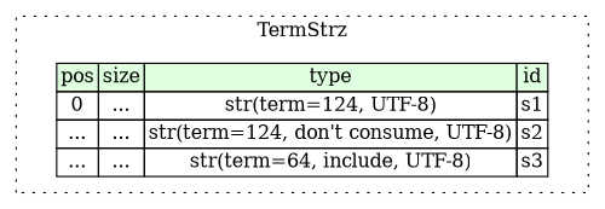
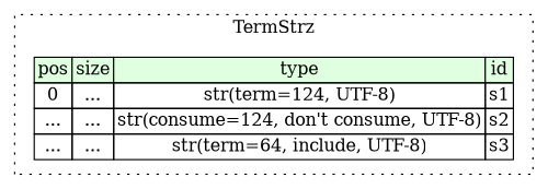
  digraph {
    rankdir=LR
-   n1 [label=<<TABLE BORDER="0" CELLBORDER="1" CELLSPACING="0"> 			<TR><TD BGCOLOR="#E0FFE0">pos</TD><TD BGCOLOR="#E0FFE0">size</TD><TD BGCOLOR="#E0FFE0">type</TD><TD BGCOLOR="#E0FFE0">id</TD></TR> 			<TR><TD PORT="s1_pos">0</TD><TD PORT="s1_size">...</TD><TD>str(term=124, UTF-8)</TD><TD PORT="s1_type">s1</TD></TR> 			<TR><TD PORT="s2_pos">...</TD><TD PORT="s2_size">...</TD><TD>str(term=124, don't consume, UTF-8)</TD><TD PORT="s2_type">s2</TD></TR> 			<TR><TD PORT="s3_pos">...</TD><TD PORT="s3_size">...</TD><TD>str(term=64, include, UTF-8)</TD><TD PORT="s3_type">s3</TD></TR> 		</TABLE>> shape=plaintext]
+   n1 [label=<<TABLE BORDER="0" CELLBORDER="1" CELLSPACING="0"> 			<TR><TD BGCOLOR="#E0FFE0">pos</TD><TD BGCOLOR="#E0FFE0">size</TD><TD BGCOLOR="#E0FFE0">type</TD><TD BGCOLOR="#E0FFE0">id</TD></TR> 			<TR><TD PORT="s1_pos">0</TD><TD PORT="s1_size">...</TD><TD>str(term=124, UTF-8)</TD><TD PORT="s1_type">s1</TD></TR> 			<TR><TD PORT="s2_pos">...</TD><TD PORT="s2_size">...</TD><TD>str(consume=124, don't consume, UTF-8)</TD><TD PORT="s2_type">s2</TD></TR> 			<TR><TD PORT="s3_pos">...</TD><TD PORT="s3_size">...</TD><TD>str(term=64, include, UTF-8)</TD><TD PORT="s3_type">s3</TD></TR> 		</TABLE>> shape=plaintext]
    subgraph cluster_1 {
      label=TermStrz
      style=dotted
      n1
    }
  }
